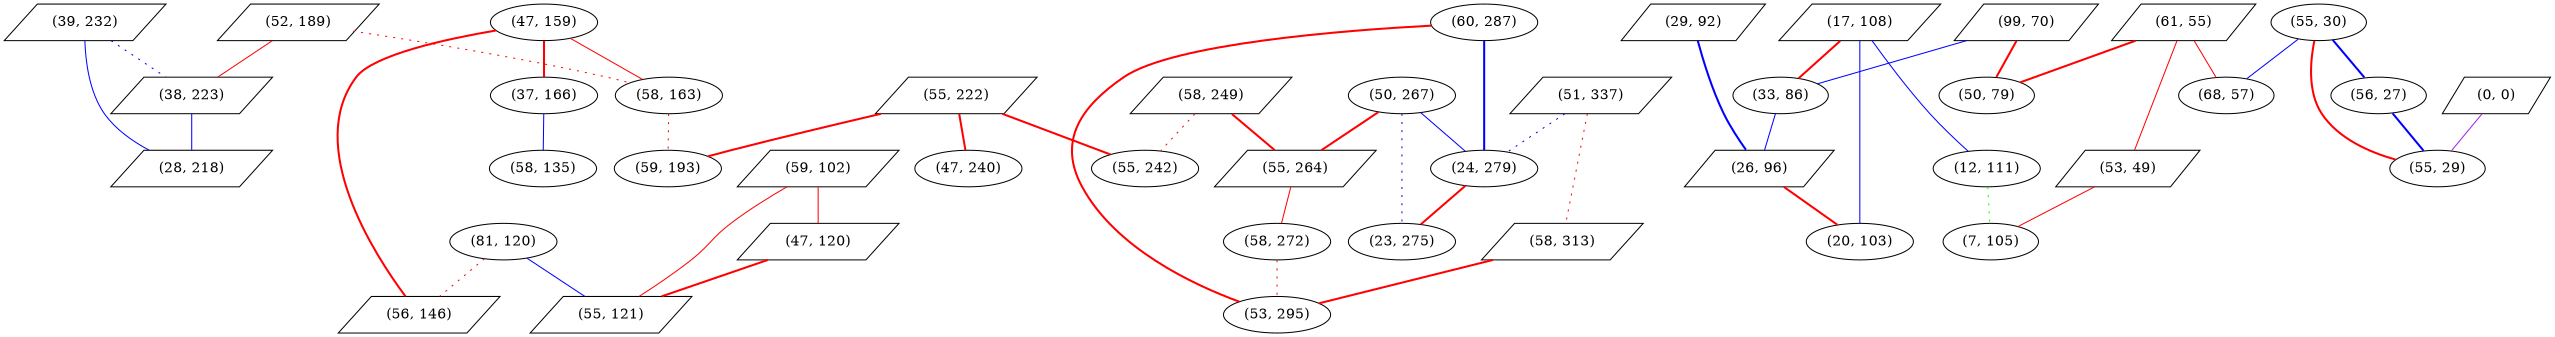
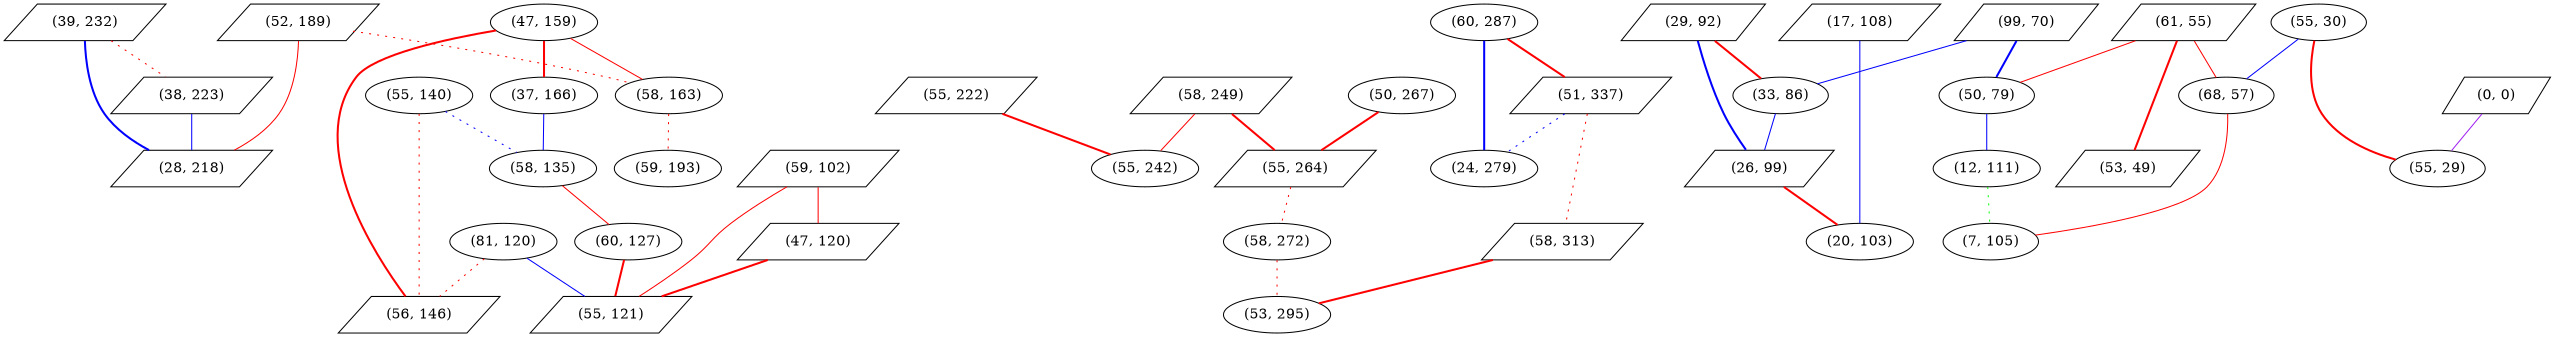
  graph {
    node [shape=ellipse]
    edge [color=red style=solid weight=1]
    "(55, 222)" [shape=parallelogram]
    "(59, 193)"
    "(55, 242)"
-   "(47, 240)"
    n5 [label="(99, 70)" shape=parallelogram]
    "(33, 86)"
    "(50, 79)"
-   "(26, 96)" [shape=parallelogram]
+   "(26, 96)" [shape=parallelogram label="(26, 99)"]
    "(29, 92)" [shape=parallelogram]
    "(20, 103)"
    "(59, 102)" [shape=parallelogram]
    "(47, 120)" [shape=parallelogram]
    "(55, 121)" [shape=parallelogram]
    "(52, 189)" [shape=parallelogram]
    "(28, 218)" [shape=parallelogram]
    "(58, 163)"
    "(81, 120)"
    "(56, 146)" [shape=parallelogram]
    "(17, 108)" [shape=parallelogram]
    "(12, 111)"
    "(7, 105)"
    "(55, 30)"
-   "(56, 27)"
    "(55, 29)"
    "(68, 57)"
    "(55, 264)" [shape=parallelogram]
    "(50, 267)"
    "(24, 279)"
-   "(23, 275)"
    "(58, 272)"
    "(60, 287)"
    "(58, 249)" [shape=parallelogram]
    "(39, 232)" [shape=parallelogram]
    "(38, 223)" [shape=parallelogram]
    "(51, 337)" [shape=parallelogram]
    "(58, 313)" [shape=parallelogram]
    "(53, 295)"
    "(47, 159)"
    "(37, 166)"
    "(58, 135)"
+   "(55, 140)"
+   "(60, 127)"
    "(0, 0)" [shape=parallelogram]
    "(61, 55)" [shape=parallelogram]
    "(53, 49)" [shape=parallelogram]
-   "(55, 222)" -- "(59, 193)" [style=bold]
    "(55, 222)" -- "(55, 242)" [style=bold]
-   "(55, 222)" -- "(47, 240)" [style=bold]
    n5 -- "(33, 86)" [color=blue weight=3]
-   n5 -- "(50, 79)" [style=bold]
+   n5 -- "(50, 79)" [color=blue style=bold]
    "(33, 86)" -- "(26, 96)" [color=blue weight=3]
    "(26, 96)" -- "(20, 103)" [style=bold]
-   "(17, 108)" -- "(33, 86)" [style=bold]
+   "(29, 92)" -- "(33, 86)" [style=bold]
    "(29, 92)" -- "(26, 96)" [color=blue style=bold weight=3]
    "(59, 102)" -- "(47, 120)"
    "(59, 102)" -- "(55, 121)"
    "(47, 120)" -- "(55, 121)" [style=bold]
-   "(52, 189)" -- "(38, 223)"
+   "(52, 189)" -- "(28, 218)"
    "(52, 189)" -- "(58, 163)" [style=dotted]
    "(58, 163)" -- "(59, 193)" [style=dotted]
    "(81, 120)" -- "(55, 121)" [color=blue weight=3]
    "(81, 120)" -- "(56, 146)" [style=dotted]
    "(17, 108)" -- "(20, 103)" [color=blue weight=3]
-   "(17, 108)" -- "(12, 111)" [color=blue weight=3]
+   "(50, 79)" -- "(12, 111)" [color=blue weight=3]
    "(12, 111)" -- "(7, 105)" [color=green style=dotted weight=2]
-   "(55, 30)" -- "(56, 27)" [color=blue style=bold weight=3]
    "(55, 30)" -- "(55, 29)" [style=bold]
    "(55, 30)" -- "(68, 57)" [color=blue weight=3]
-   "(56, 27)" -- "(55, 29)" [color=blue style=bold weight=3]
-   "(55, 264)" -- "(58, 272)"
+   "(55, 264)" -- "(58, 272)" [style=dotted]
    "(50, 267)" -- "(55, 264)" [style=bold]
-   "(50, 267)" -- "(24, 279)" [color=blue weight=3]
-   "(50, 267)" -- "(23, 275)" [color=blue style=dotted weight=3]
-   "(24, 279)" -- "(23, 275)" [style=bold]
    "(24, 279)" -- "(60, 287)" [color=blue style=bold weight=3]
    "(58, 272)" -- "(53, 295)" [style=dotted]
-   "(60, 287)" -- "(53, 295)" [style=bold]
-   "(58, 249)" -- "(55, 242)" [style=dotted]
+   "(60, 287)" -- "(51, 337)" [style=bold]
+   "(58, 249)" -- "(55, 242)"
    "(58, 249)" -- "(55, 264)" [style=bold]
-   "(39, 232)" -- "(28, 218)" [color=blue weight=3]
-   "(39, 232)" -- "(38, 223)" [color=blue style=dotted]
+   "(39, 232)" -- "(28, 218)" [color=blue style=bold weight=3]
+   "(39, 232)" -- "(38, 223)" [style=dotted]
    "(38, 223)" -- "(28, 218)" [color=blue weight=3]
    "(51, 337)" -- "(24, 279)" [color=blue style=dotted weight=3]
    "(51, 337)" -- "(58, 313)" [style=dotted]
    "(58, 313)" -- "(53, 295)" [style=bold]
    "(47, 159)" -- "(58, 163)"
    "(47, 159)" -- "(56, 146)" [style=bold]
    "(47, 159)" -- "(37, 166)" [style=bold]
    "(37, 166)" -- "(58, 135)" [color=blue weight=3]
+   "(58, 135)" -- "(60, 127)"
+   "(55, 140)" -- "(56, 146)" [style=dotted]
+   "(55, 140)" -- "(58, 135)" [color=blue style=dotted weight=3]
+   "(60, 127)" -- "(55, 121)" [style=bold]
    "(0, 0)" -- "(55, 29)" [color=purple weight=4]
-   "(61, 55)" -- "(50, 79)" [style=bold]
+   "(61, 55)" -- "(50, 79)"
    "(61, 55)" -- "(68, 57)"
-   "(61, 55)" -- "(53, 49)"
-   "(53, 49)" -- "(7, 105)"
+   "(61, 55)" -- "(53, 49)" [style=bold]
+   "(68, 57)" -- "(7, 105)"
  }
